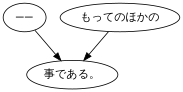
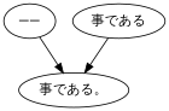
  digraph {
    fontname="IBM Plex Sans"
    node [fontname="IBM Plex Sans"]
    edge [fontname="IBM Plex Sans"]
    n1 [label="——"]
    n2 [label="事である。"]
-   n3 [label="もってのほかの"]
+   n3 [label="事である"]
    n1 -> n2
    n3 -> n2
  }
